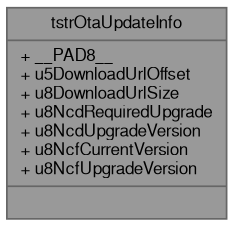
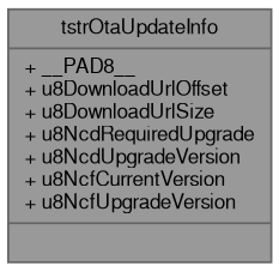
  digraph {
-   n1 [color=gray40 fillcolor=grey60 fontcolor=black fontname=FreeSans fontsize=10 height=0.2 label="{tstrOtaUpdateInfo\n|+ __PAD8__\l+ u5DownloadUrlOffset\l+ u8DownloadUrlSize\l+ u8NcdRequiredUpgrade\l+ u8NcdUpgradeVersion\l+ u8NcfCurrentVersion\l+ u8NcfUpgradeVersion\l|}" shape=record style=filled width=0.4]
+   n1 [color=gray40 fillcolor=grey60 fontcolor=black fontname=FreeSans fontsize=10 height=0.2 label="{tstrOtaUpdateInfo\n|+ __PAD8__\l+ u8DownloadUrlOffset\l+ u8DownloadUrlSize\l+ u8NcdRequiredUpgrade\l+ u8NcdUpgradeVersion\l+ u8NcfCurrentVersion\l+ u8NcfUpgradeVersion\l|}" shape=record style=filled width=0.4]
  }
